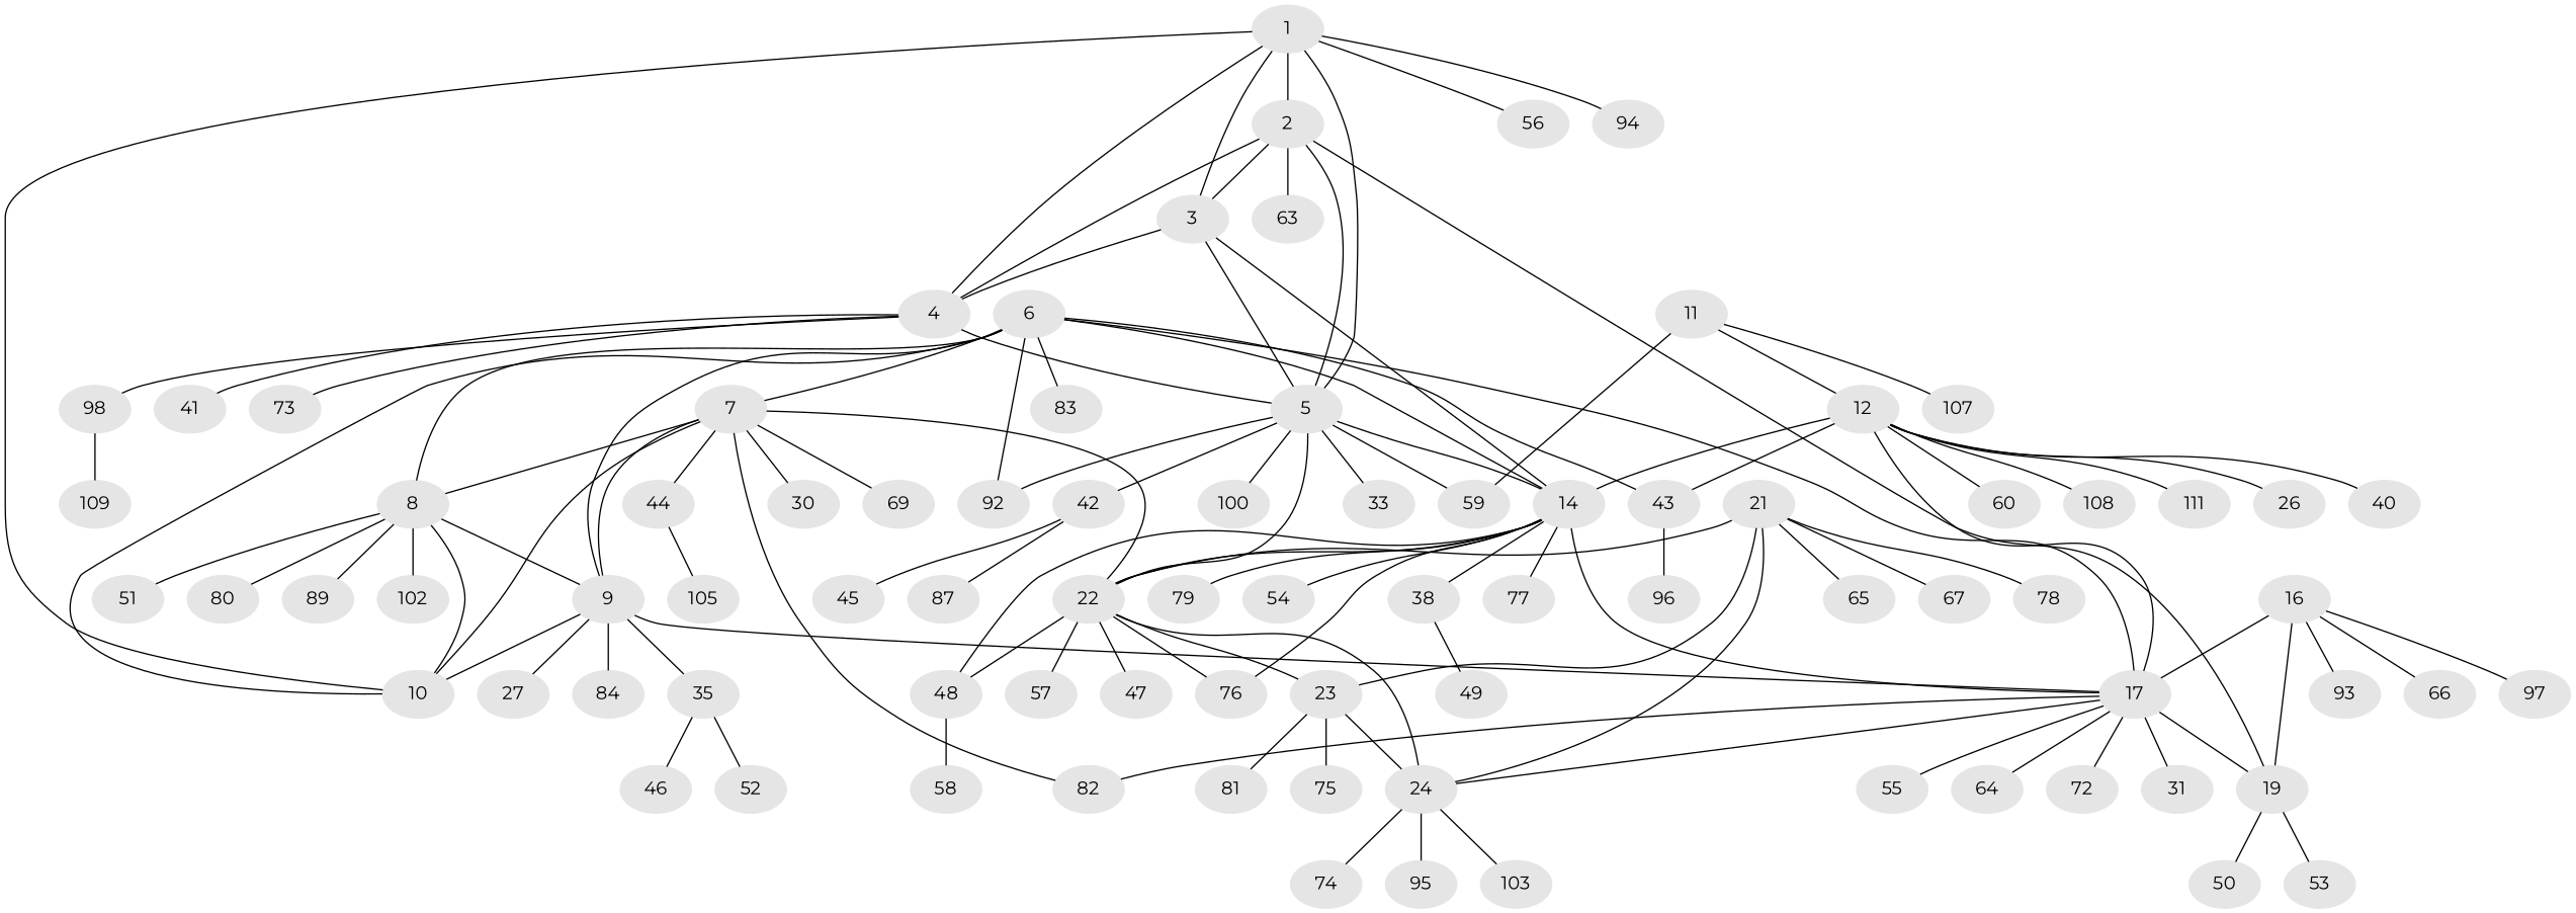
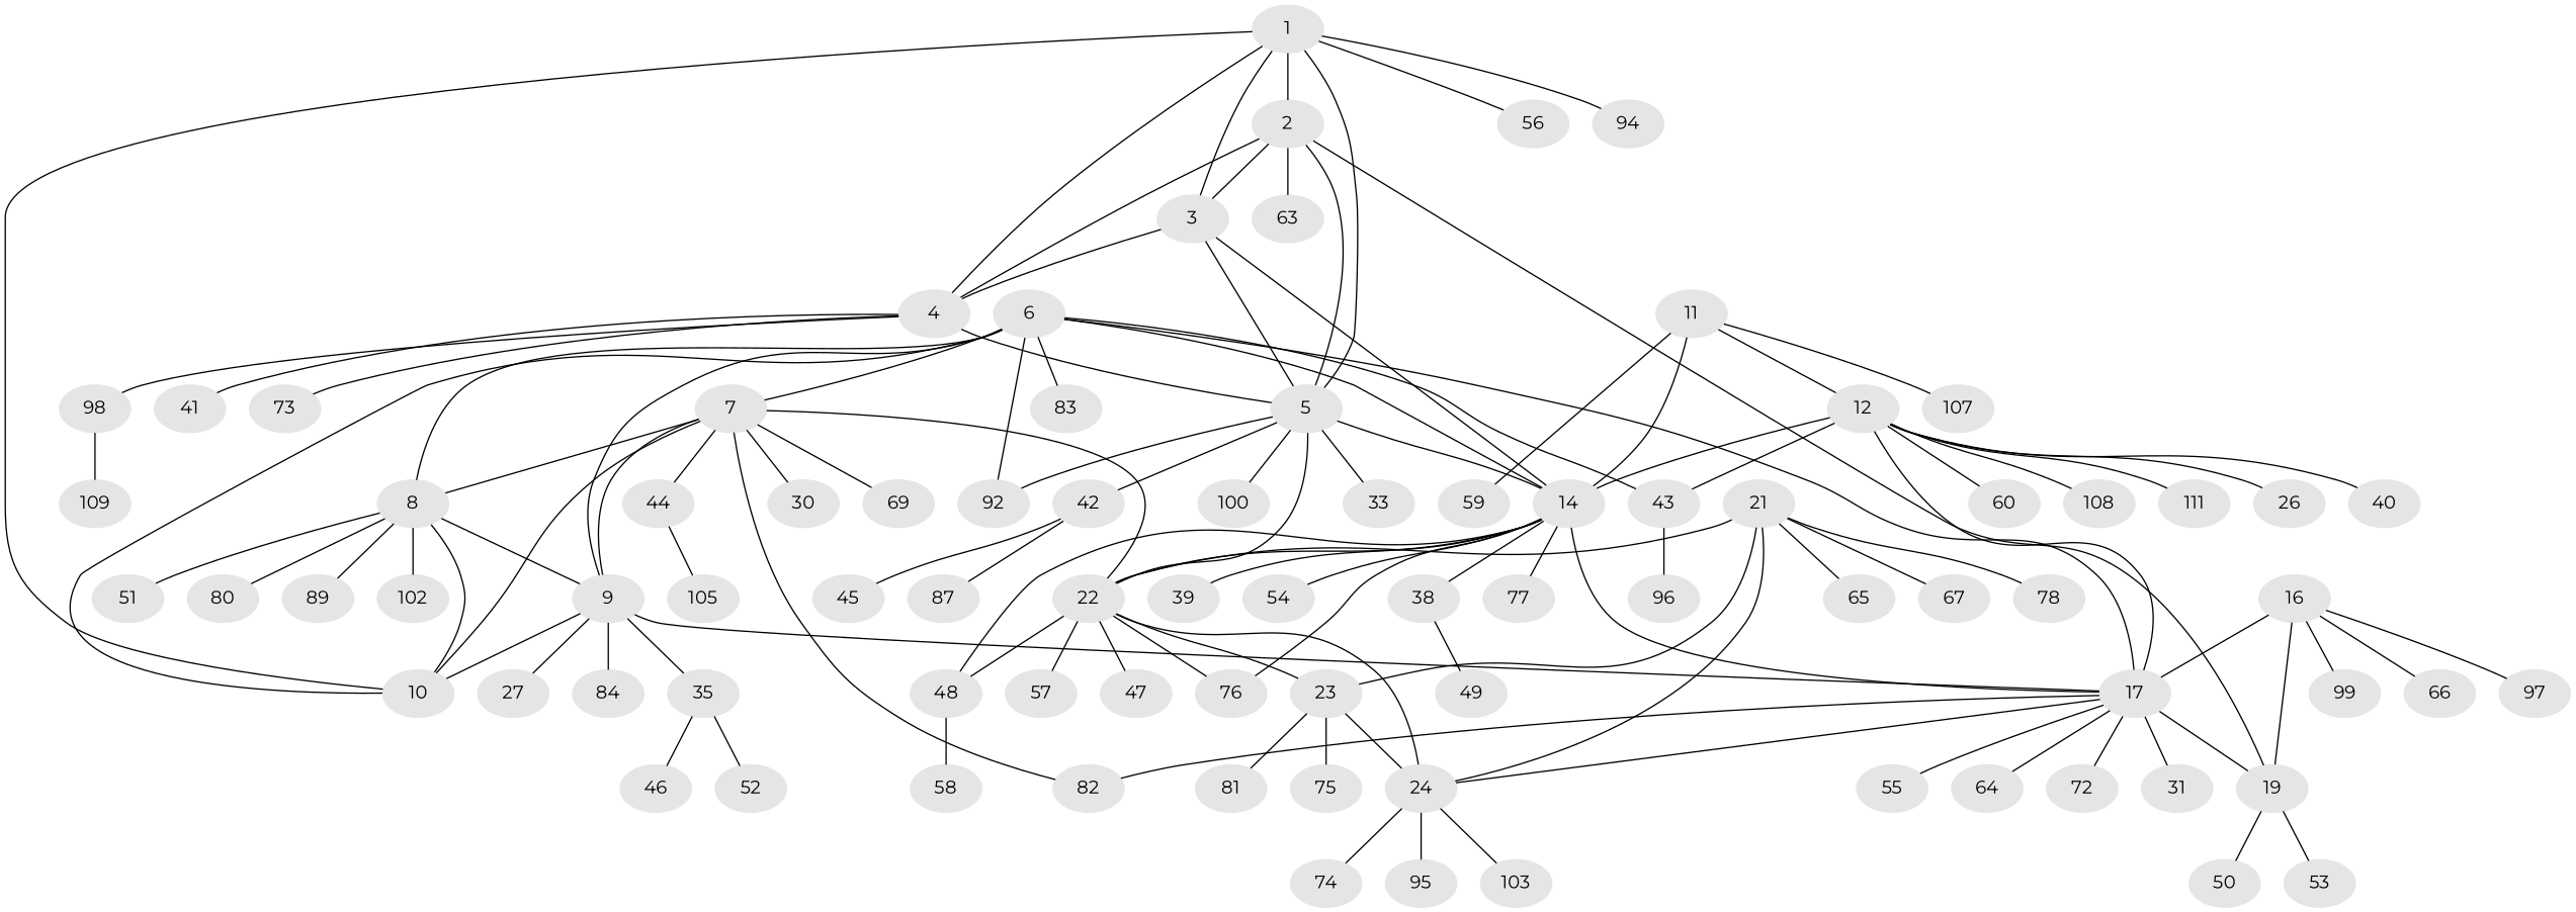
  graph {
    fontname=Montserrat
    node [color=gray90 fontname=Montserrat style=filled]
    edge [fontname=Montserrat]
    1 [super="+101"]
    2 [super="+39"]
    3 [super="+85"]
    4 [super="+93"]
    5 [super="+106"]
    10 [super="+28"]
    56
    94
    19 [super="+29"]
    63
    14 [super="+15"]
    41
    73
    98
    22 [super="+25"]
    33
    42
    59
    92
    100
    50
    53
    17 [super="+20"]
    38
    48 [super="+71"]
    54
    76
    77
-   79
+   79 [label=39]
    109
    24 [super="+86"]
    23 [super="+34"]
    47
    57
    45
    87
    6 [super="+32"]
    7 [super="+88"]
    8 [super="+37"]
    9 [super="+110"]
    43 [super="+104"]
    83
    30
    44
    69
    82 [super="+91"]
    51
    80
    89
    102
    27
    35
    84
    31 [super="+36"]
    55
    64
    72
    96
    105
    46 [super="+70"]
    52
    11 [super="+13"]
    12 [super="+62"]
    107
    26 [super="+68"]
    40
    60
    108
    111
    49
    58
    16 [super="+18"]
    66
    97
-   99 [label=93]
+   99
    74
    95
    103
    21 [super="+61"]
    65
    67
    78 [super="+90"]
    75
    81
    1 -- 2
    1 -- 3
    1 -- 4
    1 -- 5
    1 -- 10
    1 -- 56
    1 -- 94
    2 -- 3
    2 -- 4
    2 -- 5
    2 -- 19
    2 -- 63
    3 -- 4
    3 -- 5
    3 -- 14
    4 -- 5
    4 -- 41
    4 -- 73
    4 -- 98
    5 -- 14
    5 -- 22
    5 -- 33
    5 -- 42
-   5 -- 59
    5 -- 92
    5 -- 100
    19 -- 50
    19 -- 53
    14 -- 22
    14 -- 17
    14 -- 38
    14 -- 48
    14 -- 54
    14 -- 76
    14 -- 77
    14 -- 79
    98 -- 109
    22 -- 48
    22 -- 76
    22 -- 24 [weight=2]
    22 -- 23 [weight=2]
    22 -- 47
    22 -- 57
    42 -- 45
    42 -- 87
    17 -- 19 [weight=2]
    17 -- 24
    17 -- 82
    17 -- 31
    17 -- 55
    17 -- 64
    17 -- 72
    38 -- 49
    48 -- 58
    24 -- 74
    24 -- 95
    24 -- 103
    23 -- 24
    23 -- 75
    23 -- 81
    6 -- 10
    6 -- 14
    6 -- 92
    6 -- 17
    6 -- 7
    6 -- 8
    6 -- 9
    6 -- 43
    6 -- 83
    7 -- 10
    7 -- 22
    7 -- 8
    7 -- 9
    7 -- 30
    7 -- 44
    7 -- 69
    7 -- 82
    8 -- 10
    8 -- 9
    8 -- 51
    8 -- 80
    8 -- 89
    8 -- 102
    9 -- 10
    9 -- 17
    9 -- 27
    9 -- 35
    9 -- 84
    43 -- 96
    44 -- 105
    35 -- 46
    35 -- 52
+   11 -- 14 [weight=4]
    11 -- 59
    11 -- 12 [weight=2]
    11 -- 107
    12 -- 14 [weight=2]
    12 -- 17
    12 -- 43
    12 -- 26
    12 -- 40
    12 -- 60
    12 -- 108
    12 -- 111
    16 -- 19 [weight=2]
    16 -- 17 [weight=4]
    16 -- 66
    16 -- 97
    16 -- 99
    21 -- 22 [weight=2]
    21 -- 24
    21 -- 23
    21 -- 65
    21 -- 67
    21 -- 78
  }
